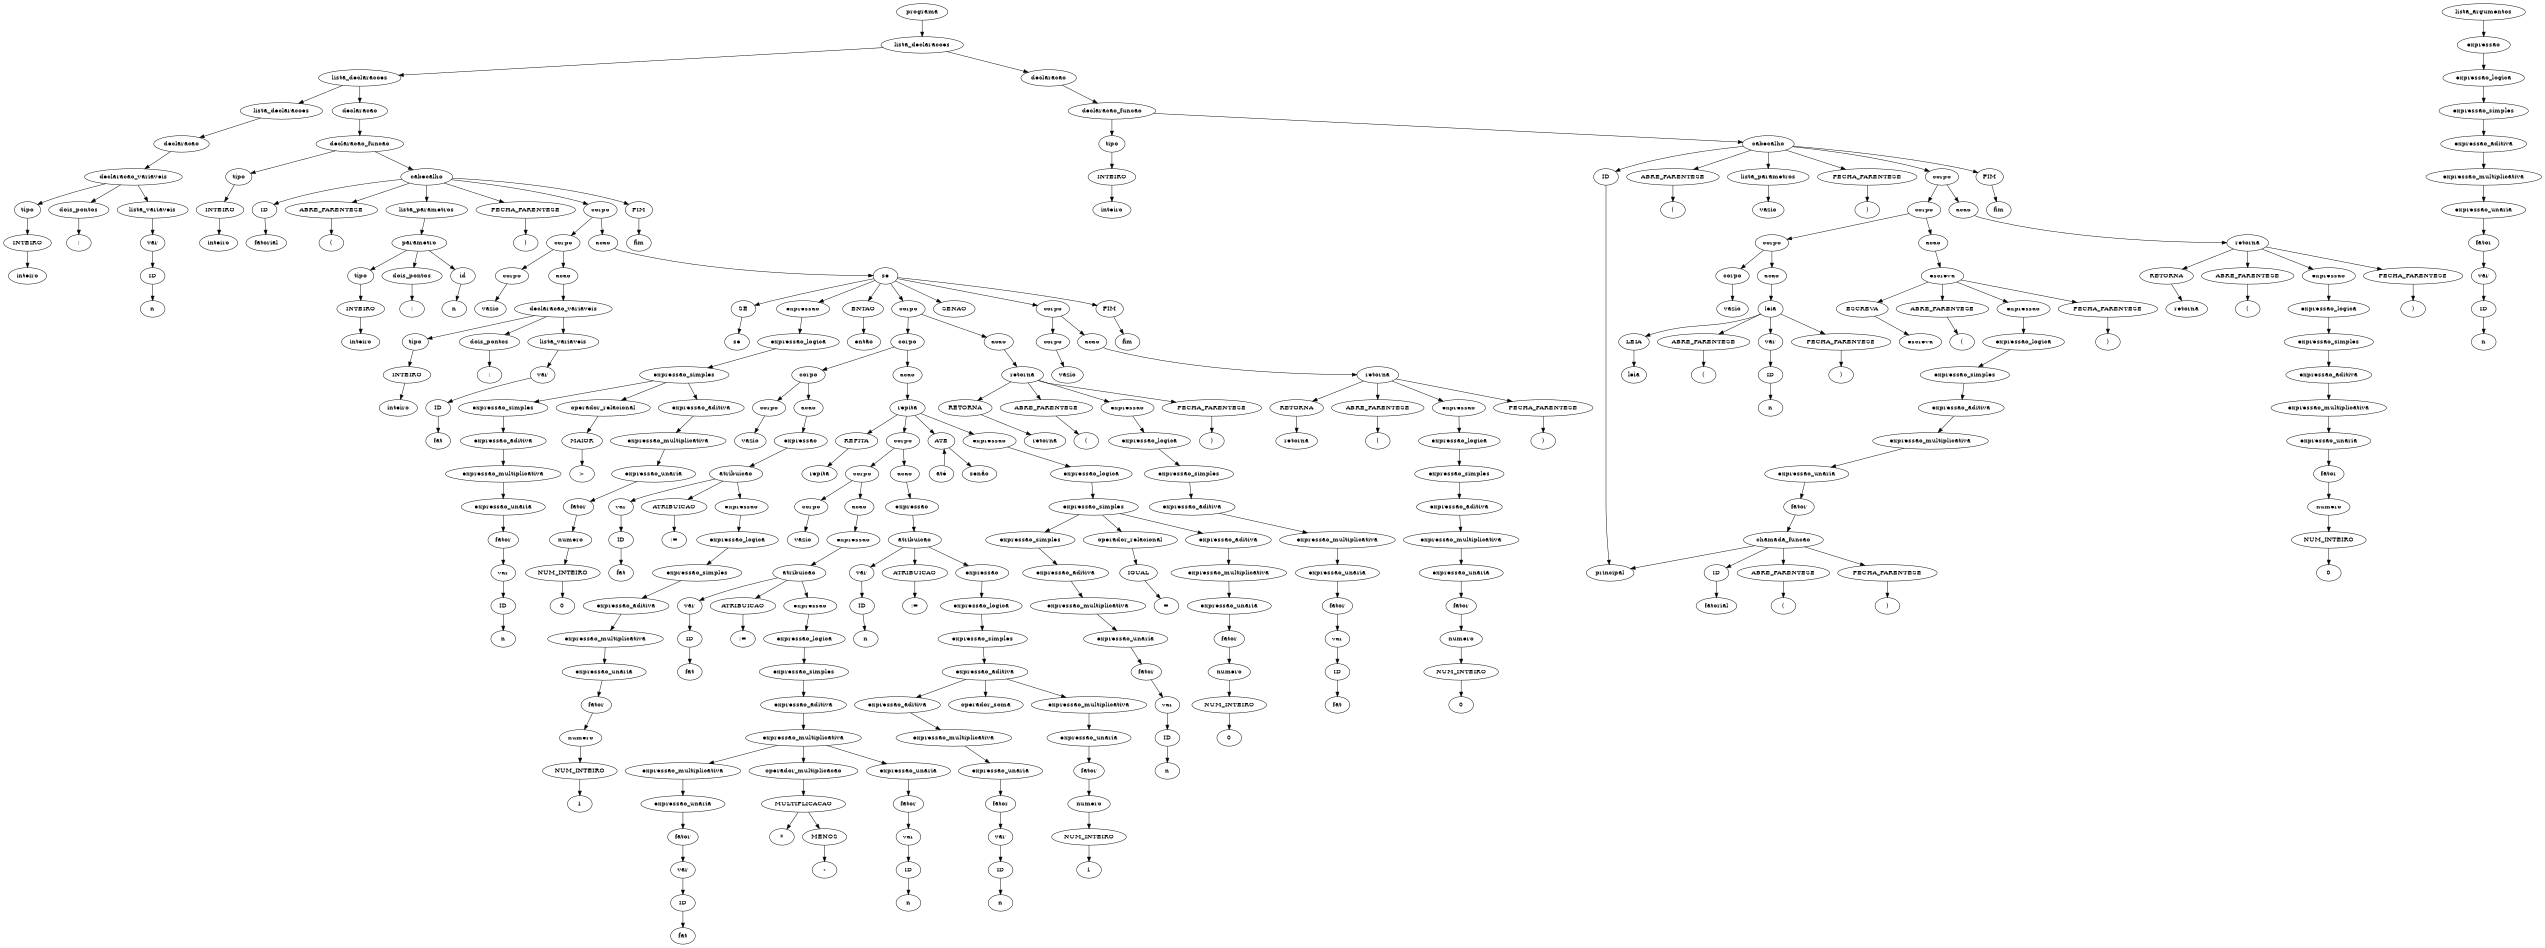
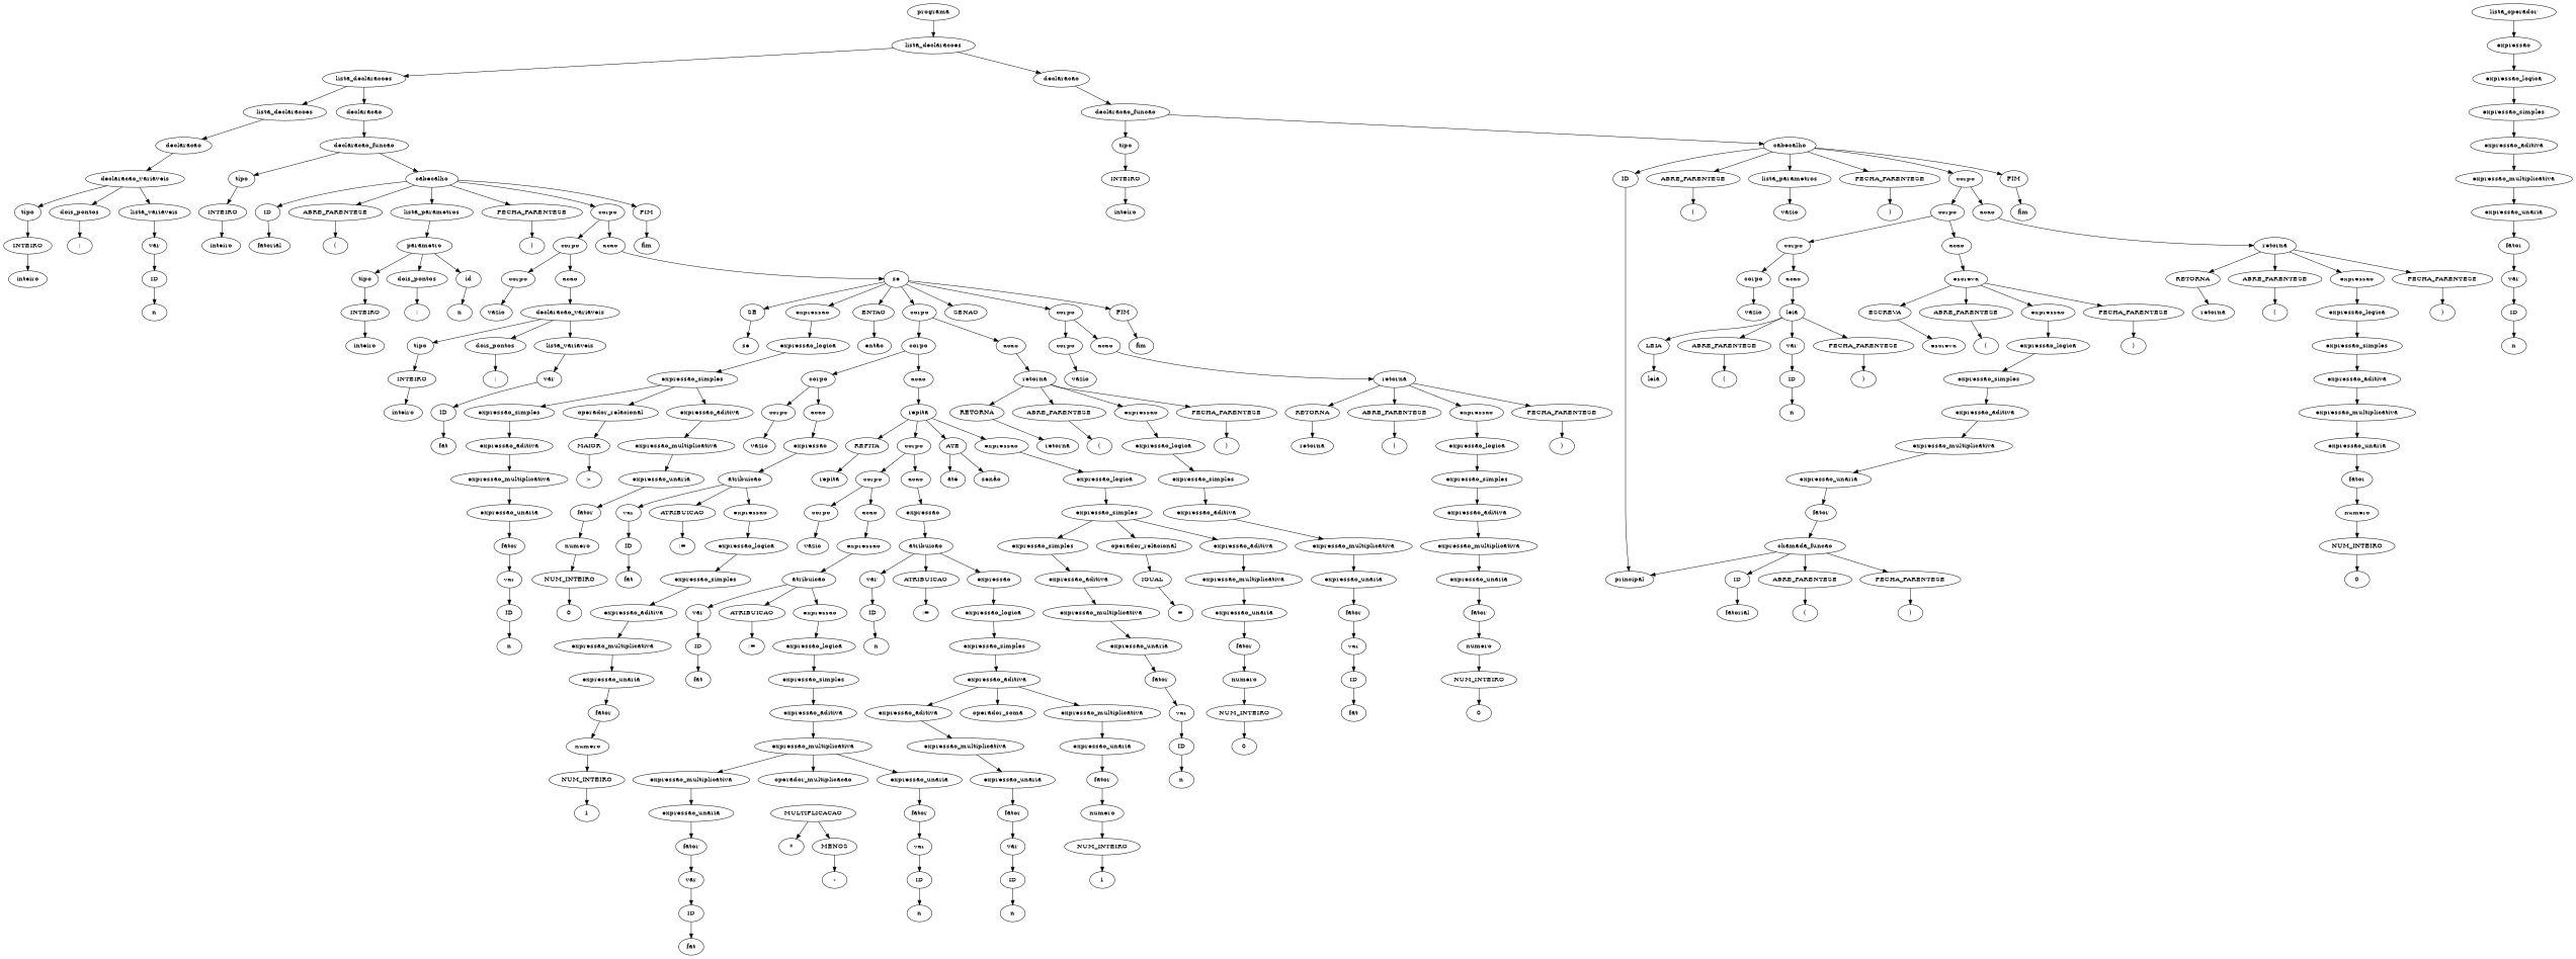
  digraph {
    n1 [label=programa]
    n2 [label=lista_declaracoes]
    n3 [label=lista_declaracoes]
    n4 [label=declaracao]
    n5 [label=lista_declaracoes]
    n6 [label=declaracao]
    n7 [label=declaracao_funcao]
    n8 [label=declaracao]
    n9 [label=declaracao_funcao]
    n10 [label=declaracao_variaveis]
    n11 [label=tipo]
    n12 [label=dois_pontos]
    n13 [label=lista_variaveis]
    n14 [label=INTEIRO]
    n15 [label=":"]
    n16 [label=var]
    n17 [label=inteiro]
    n18 [label=ID]
    n19 [label=n]
    n20 [label=tipo]
    n21 [label=cabecalho]
    n22 [label=INTEIRO]
    n23 [label=ID]
    n24 [label=ABRE_PARENTESE]
    n25 [label=lista_parametros]
    n26 [label=FECHA_PARENTESE]
    n27 [label=corpo]
    n28 [label=FIM]
    n29 [label=inteiro]
    n30 [label=fatorial]
    n31 [label="("]
    n32 [label=parametro]
    n33 [label=")"]
    n34 [label=corpo]
    n35 [label=acao]
    n36 [label=fim]
    n37 [label=tipo]
    n38 [label=dois_pontos]
    n39 [label=id]
    n40 [label=INTEIRO]
    n41 [label=":"]
    n42 [label=n]
    n43 [label=inteiro]
    n44 [label=corpo]
    n45 [label=acao]
    n46 [label=se]
    n47 [label=vazio]
    n48 [label=declaracao_variaveis]
    n49 [label=tipo]
    n50 [label=dois_pontos]
    n51 [label=lista_variaveis]
    n52 [label=INTEIRO]
    n53 [label=":"]
    n54 [label=var]
    n55 [label=inteiro]
    n56 [label=ID]
    n57 [label=fat]
    n58 [label=SE]
    n59 [label=expressao]
    n60 [label=ENTAO]
    n61 [label=corpo]
    n62 [label=SENAO]
    n63 [label=corpo]
    n64 [label=FIM]
    n65 [label=se]
    n66 [label=expressao_logica]
    n67 [label="então"]
    n68 [label=corpo]
    n69 [label=acao]
    n70 [label=corpo]
    n71 [label=acao]
    n72 [label=fim]
    n73 [label=expressao_simples]
    n74 [label=expressao_simples]
    n75 [label=operador_relacional]
    n76 [label=expressao_aditiva]
    n77 [label=expressao_aditiva]
    n78 [label=MAIOR]
    n79 [label=expressao_multiplicativa]
    n80 [label=expressao_multiplicativa]
    n81 [label=expressao_unaria]
    n82 [label=fator]
    n83 [label=var]
    n84 [label=ID]
    n85 [label=n]
    n86 [label=">"]
    n87 [label=expressao_unaria]
    n88 [label=fator]
    n89 [label=numero]
    n90 [label=NUM_INTEIRO]
    n91 [label=0]
    n92 [label=corpo]
    n93 [label=acao]
    n94 [label=retorna]
    n95 [label=corpo]
    n96 [label=acao]
    n97 [label=repita]
    n98 [label=vazio]
    n99 [label=expressao]
    n100 [label=atribuicao]
    n101 [label=var]
    n102 [label=ATRIBUICAO]
    n103 [label=expressao]
    n104 [label=ID]
    n105 [label=":="]
    n106 [label=expressao_logica]
    n107 [label=fat]
    n108 [label=expressao_simples]
    n109 [label=expressao_aditiva]
    n110 [label=expressao_multiplicativa]
    n111 [label=expressao_unaria]
    n112 [label=fator]
    n113 [label=numero]
    n114 [label=NUM_INTEIRO]
    n115 [label=1]
    n116 [label=REPITA]
    n117 [label=corpo]
    n118 [label=ATE]
    n119 [label=expressao]
    n120 [label=repita]
    n121 [label=corpo]
    n122 [label=acao]
    n123 [label="até"]
    n124 [label="senão"]
    n125 [label=expressao_logica]
    n126 [label=corpo]
    n127 [label=acao]
    n128 [label=expressao]
    n129 [label=vazio]
    n130 [label=expressao]
    n131 [label=atribuicao]
    n132 [label=var]
    n133 [label=ATRIBUICAO]
    n134 [label=expressao]
    n135 [label=ID]
    n136 [label=":="]
    n137 [label=expressao_logica]
    n138 [label=fat]
    n139 [label=expressao_simples]
    n140 [label=expressao_aditiva]
    n141 [label=expressao_multiplicativa]
    n142 [label=expressao_multiplicativa]
    n143 [label=operador_multiplicacao]
    n144 [label=expressao_unaria]
    n145 [label=expressao_unaria]
    n146 [label=MULTIPLICACAO]
    n147 [label=fator]
    n148 [label=fator]
    n149 [label=var]
    n150 [label=ID]
    n151 [label=fat]
    n152 [label="*"]
    n153 [label=MENOS]
    n154 [label=var]
    n155 [label=ID]
    n156 [label=n]
    n157 [label=atribuicao]
    n158 [label=var]
    n159 [label=ATRIBUICAO]
    n160 [label=expressao]
    n161 [label=ID]
    n162 [label=":="]
    n163 [label=expressao_logica]
    n164 [label=n]
    n165 [label=expressao_simples]
    n166 [label=expressao_aditiva]
    n167 [label=expressao_aditiva]
    n168 [label=operador_soma]
    n169 [label=expressao_multiplicativa]
    n170 [label=expressao_multiplicativa]
    n171 [label=expressao_unaria]
    n172 [label=expressao_unaria]
    n173 [label=fator]
    n174 [label=var]
    n175 [label=ID]
    n176 [label=n]
    n177 [label="-"]
    n178 [label=fator]
    n179 [label=numero]
    n180 [label=NUM_INTEIRO]
    n181 [label=1]
    n182 [label=expressao_simples]
    n183 [label=expressao_simples]
    n184 [label=operador_relacional]
    n185 [label=expressao_aditiva]
    n186 [label=expressao_aditiva]
    n187 [label=IGUAL]
    n188 [label=expressao_multiplicativa]
    n189 [label=expressao_multiplicativa]
    n190 [label=expressao_unaria]
    n191 [label=fator]
    n192 [label=var]
    n193 [label=ID]
    n194 [label=n]
    n195 [label="="]
    n196 [label=expressao_unaria]
    n197 [label=fator]
    n198 [label=numero]
    n199 [label=NUM_INTEIRO]
    n200 [label=0]
    n201 [label=RETORNA]
    n202 [label=ABRE_PARENTESE]
    n203 [label=expressao]
    n204 [label=FECHA_PARENTESE]
    n205 [label=retorna]
    n206 [label="("]
    n207 [label=expressao_logica]
    n208 [label=")"]
    n209 [label=expressao_simples]
    n210 [label=expressao_aditiva]
    n211 [label=expressao_multiplicativa]
    n212 [label=expressao_unaria]
    n213 [label=fator]
    n214 [label=var]
    n215 [label=ID]
    n216 [label=fat]
    n217 [label=vazio]
    n218 [label=retorna]
    n219 [label=RETORNA]
    n220 [label=ABRE_PARENTESE]
    n221 [label=expressao]
    n222 [label=FECHA_PARENTESE]
    n223 [label=retorna]
    n224 [label="("]
    n225 [label=expressao_logica]
    n226 [label=")"]
    n227 [label=expressao_simples]
    n228 [label=expressao_aditiva]
    n229 [label=expressao_multiplicativa]
    n230 [label=expressao_unaria]
    n231 [label=fator]
    n232 [label=numero]
    n233 [label=NUM_INTEIRO]
    n234 [label=0]
    n235 [label=tipo]
    n236 [label=cabecalho]
    n237 [label=INTEIRO]
    n238 [label=ID]
    n239 [label=ABRE_PARENTESE]
    n240 [label=lista_parametros]
    n241 [label=FECHA_PARENTESE]
    n242 [label=corpo]
    n243 [label=FIM]
    n244 [label=inteiro]
    n245 [label=principal]
    n246 [label="("]
    n247 [label=vazio]
    n248 [label=")"]
    n249 [label=corpo]
    n250 [label=acao]
    n251 [label=fim]
    n252 [label=corpo]
    n253 [label=acao]
    n254 [label=retorna]
    n255 [label=corpo]
    n256 [label=acao]
    n257 [label=escreva]
    n258 [label=vazio]
    n259 [label=leia]
    n260 [label=LEIA]
    n261 [label=ABRE_PARENTESE]
    n262 [label=var]
    n263 [label=FECHA_PARENTESE]
    n264 [label=leia]
    n265 [label="("]
    n266 [label=ID]
    n267 [label=")"]
    n268 [label=n]
    n269 [label=ESCREVA]
    n270 [label=ABRE_PARENTESE]
    n271 [label=expressao]
    n272 [label=FECHA_PARENTESE]
    n273 [label=escreva]
    n274 [label="("]
    n275 [label=expressao_logica]
    n276 [label=")"]
    n277 [label=expressao_simples]
    n278 [label=expressao_aditiva]
    n279 [label=expressao_multiplicativa]
    n280 [label=expressao_unaria]
    n281 [label=fator]
    n282 [label=chamada_funcao]
    n283 [label=ID]
    n284 [label=ABRE_PARENTESE]
    n285 [label=FECHA_PARENTESE]
    n286 [label=fatorial]
    n287 [label="("]
-   n288 [label=lista_argumentos]
+   n288 [label=lista_operador]
    n289 [label=expressao]
    n290 [label=")"]
    n291 [label=expressao_logica]
    n292 [label=expressao_simples]
    n293 [label=expressao_aditiva]
    n294 [label=expressao_multiplicativa]
    n295 [label=expressao_unaria]
    n296 [label=fator]
    n297 [label=var]
    n298 [label=ID]
    n299 [label=n]
    n300 [label=RETORNA]
    n301 [label=ABRE_PARENTESE]
    n302 [label=expressao]
    n303 [label=FECHA_PARENTESE]
    n304 [label=retorna]
    n305 [label="("]
    n306 [label=expressao_logica]
    n307 [label=")"]
    n308 [label=expressao_simples]
    n309 [label=expressao_aditiva]
    n310 [label=expressao_multiplicativa]
    n311 [label=expressao_unaria]
    n312 [label=fator]
    n313 [label=numero]
    n314 [label=NUM_INTEIRO]
    n315 [label=0]
    n1 -> n2
    n2 -> n3
    n2 -> n4
    n3 -> n5
    n3 -> n6
    n4 -> n7
    n5 -> n8
    n6 -> n9
    n7 -> n235
    n7 -> n236
    n8 -> n10
    n9 -> n20
    n9 -> n21
    n10 -> n11
    n10 -> n12
    n10 -> n13
    n11 -> n14
    n12 -> n15
    n13 -> n16
    n14 -> n17
    n16 -> n18
    n18 -> n19
    n20 -> n22
    n21 -> n23
    n21 -> n24
    n21 -> n25
    n21 -> n26
    n21 -> n27
    n21 -> n28
    n22 -> n29
    n23 -> n30
    n24 -> n31
    n25 -> n32
    n26 -> n33
    n27 -> n34
    n27 -> n35
    n28 -> n36
    n32 -> n37
    n32 -> n38
    n32 -> n39
    n34 -> n44
    n34 -> n45
    n35 -> n46
    n37 -> n40
    n38 -> n41
    n39 -> n42
    n40 -> n43
    n44 -> n47
    n45 -> n48
    n46 -> n58
    n46 -> n59
    n46 -> n60
    n46 -> n61
    n46 -> n62
    n46 -> n63
    n46 -> n64
    n48 -> n49
    n48 -> n50
    n48 -> n51
    n49 -> n52
    n50 -> n53
    n51 -> n54
    n52 -> n55
    n54 -> n56
    n56 -> n57
    n58 -> n65
    n59 -> n66
    n60 -> n67
    n61 -> n68
    n61 -> n69
    n63 -> n70
    n63 -> n71
    n64 -> n72
    n66 -> n73
    n68 -> n92
    n68 -> n93
    n69 -> n94
    n70 -> n217
    n71 -> n218
    n73 -> n74
    n73 -> n75
    n73 -> n76
    n74 -> n77
    n75 -> n78
    n76 -> n79
    n77 -> n80
    n78 -> n86
    n79 -> n87
    n80 -> n81
    n81 -> n82
    n82 -> n83
    n83 -> n84
    n84 -> n85
    n87 -> n88
    n88 -> n89
    n89 -> n90
    n90 -> n91
    n92 -> n95
    n92 -> n96
    n93 -> n97
    n94 -> n201
    n94 -> n202
    n94 -> n203
    n94 -> n204
    n95 -> n98
    n96 -> n99
    n97 -> n116
    n97 -> n117
    n97 -> n118
    n97 -> n119
    n99 -> n100
    n100 -> n101
    n100 -> n102
    n100 -> n103
    n101 -> n104
    n102 -> n105
    n103 -> n106
    n104 -> n107
    n106 -> n108
    n108 -> n109
    n109 -> n110
    n110 -> n111
    n111 -> n112
    n112 -> n113
    n113 -> n114
    n114 -> n115
    n116 -> n120
    n117 -> n121
    n117 -> n122
-   n123 -> n118
+   n118 -> n123
    n118 -> n124
    n119 -> n125
    n121 -> n126
    n121 -> n127
    n122 -> n128
    n125 -> n182
    n126 -> n129
    n127 -> n130
    n128 -> n157
    n130 -> n131
    n131 -> n132
    n131 -> n133
    n131 -> n134
    n132 -> n135
    n133 -> n136
    n134 -> n137
    n135 -> n138
    n137 -> n139
    n139 -> n140
    n140 -> n141
    n141 -> n142
    n141 -> n143
    n141 -> n144
    n142 -> n145
-   n143 -> n146
    n144 -> n147
    n145 -> n148
    n146 -> n152
    n146 -> n153
    n147 -> n154
    n148 -> n149
    n149 -> n150
    n150 -> n151
    n153 -> n177
    n154 -> n155
    n155 -> n156
    n157 -> n158
    n157 -> n159
    n157 -> n160
    n158 -> n161
    n159 -> n162
    n160 -> n163
    n161 -> n164
    n163 -> n165
    n165 -> n166
    n166 -> n167
    n166 -> n168
    n166 -> n169
    n167 -> n170
    n169 -> n171
    n170 -> n172
    n171 -> n178
    n172 -> n173
    n173 -> n174
    n174 -> n175
    n175 -> n176
    n178 -> n179
    n179 -> n180
    n180 -> n181
    n182 -> n183
    n182 -> n184
    n182 -> n185
    n183 -> n186
    n184 -> n187
    n185 -> n188
    n186 -> n189
    n187 -> n195
    n188 -> n196
    n189 -> n190
    n190 -> n191
    n191 -> n192
    n192 -> n193
    n193 -> n194
    n196 -> n197
    n197 -> n198
    n198 -> n199
    n199 -> n200
    n201 -> n205
    n202 -> n206
    n203 -> n207
    n204 -> n208
    n207 -> n209
    n209 -> n210
    n210 -> n211
    n211 -> n212
    n212 -> n213
    n213 -> n214
    n214 -> n215
    n215 -> n216
    n218 -> n219
    n218 -> n220
    n218 -> n221
    n218 -> n222
    n219 -> n223
    n220 -> n224
    n221 -> n225
    n222 -> n226
    n225 -> n227
    n227 -> n228
    n228 -> n229
    n229 -> n230
    n230 -> n231
    n231 -> n232
    n232 -> n233
    n233 -> n234
    n235 -> n237
    n236 -> n238
    n236 -> n239
    n236 -> n240
    n236 -> n241
    n236 -> n242
    n236 -> n243
    n237 -> n244
    n238 -> n245
    n239 -> n246
    n240 -> n247
    n241 -> n248
    n242 -> n249
    n242 -> n250
    n243 -> n251
    n249 -> n252
    n249 -> n253
    n250 -> n254
    n252 -> n255
    n252 -> n256
    n253 -> n257
    n254 -> n300
    n254 -> n301
    n254 -> n302
    n254 -> n303
    n255 -> n258
    n256 -> n259
    n257 -> n269
    n257 -> n270
    n257 -> n271
    n257 -> n272
    n259 -> n260
    n259 -> n261
    n259 -> n262
    n259 -> n263
    n260 -> n264
    n261 -> n265
    n262 -> n266
    n263 -> n267
    n266 -> n268
    n269 -> n273
    n270 -> n274
    n271 -> n275
    n272 -> n276
    n275 -> n277
    n277 -> n278
    n278 -> n279
    n279 -> n280
    n280 -> n281
    n281 -> n282
    n282 -> n245
    n282 -> n283
    n282 -> n284
    n282 -> n285
    n283 -> n286
    n284 -> n287
    n285 -> n290
    n288 -> n289
    n289 -> n291
    n291 -> n292
    n292 -> n293
    n293 -> n294
    n294 -> n295
    n295 -> n296
    n296 -> n297
    n297 -> n298
    n298 -> n299
    n300 -> n304
    n301 -> n305
    n302 -> n306
    n303 -> n307
    n306 -> n308
    n308 -> n309
    n309 -> n310
    n310 -> n311
    n311 -> n312
    n312 -> n313
    n313 -> n314
    n314 -> n315
  }
